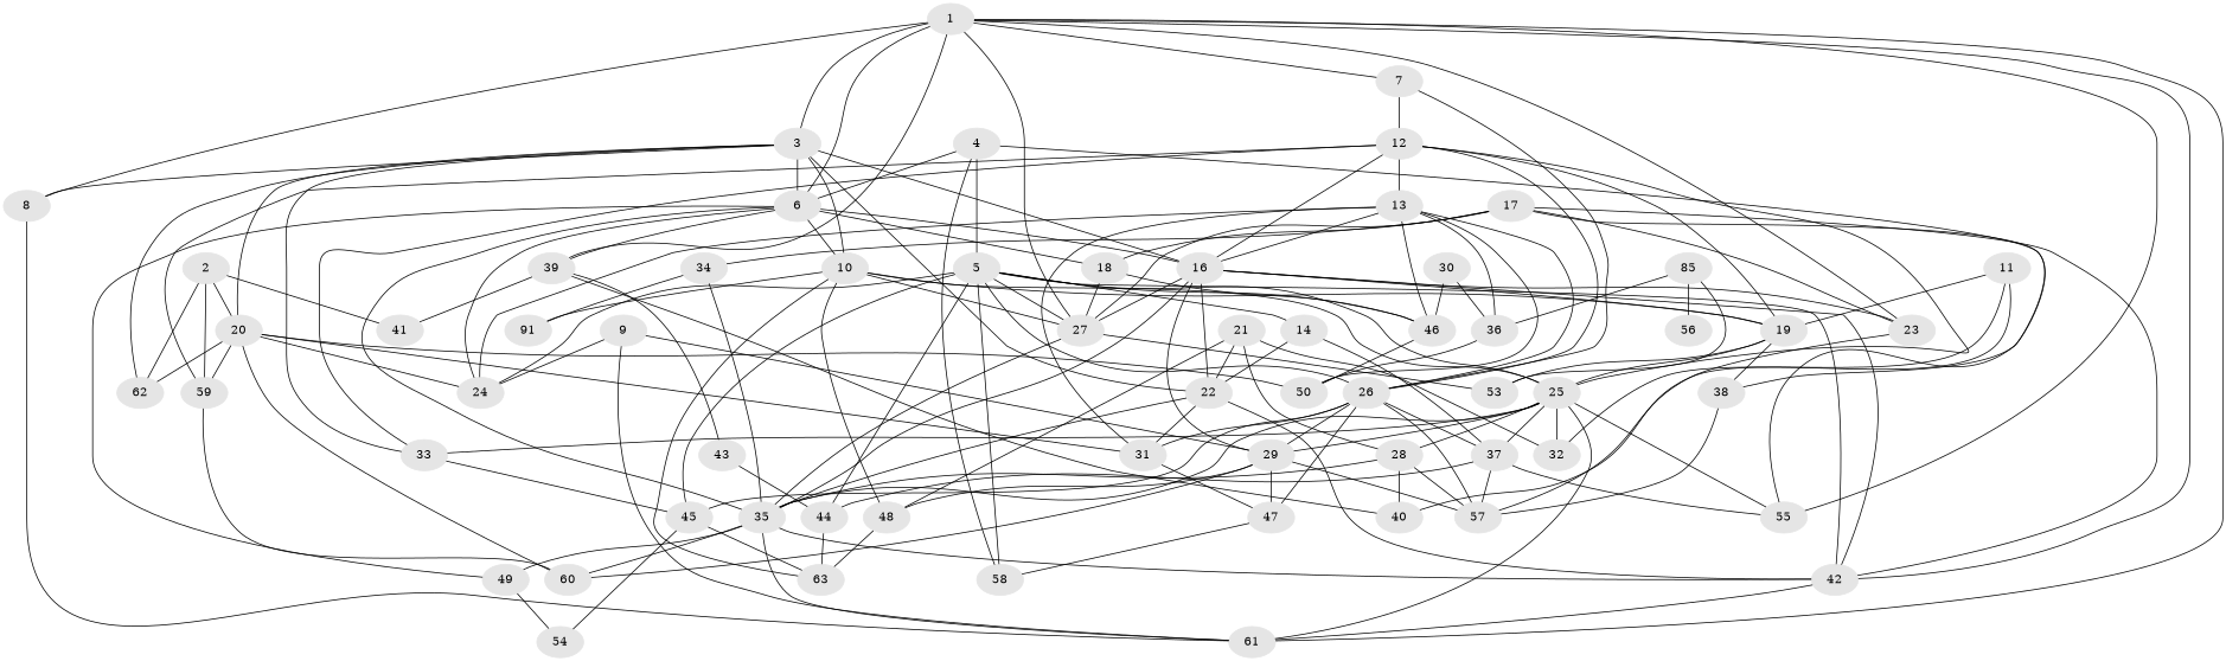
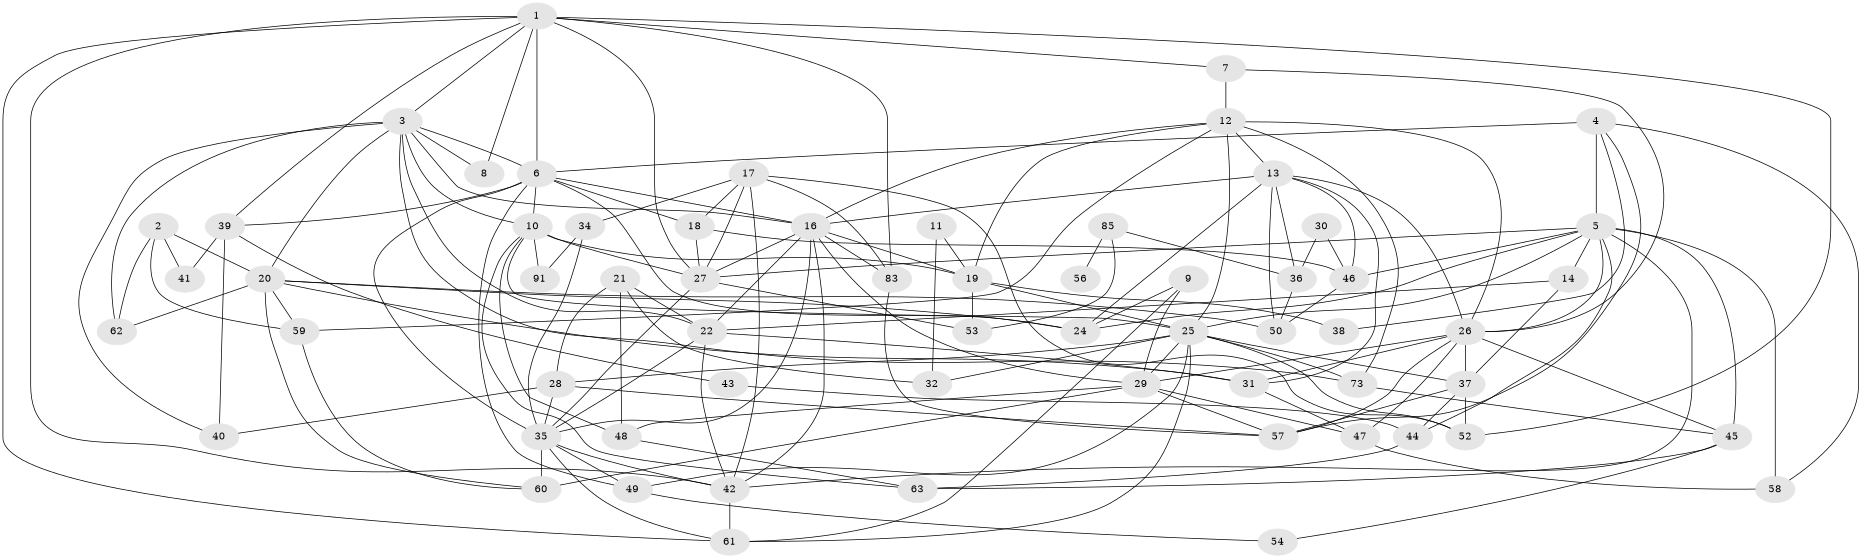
  graph {
    node [color=gray90 style=filled]
    edge [weight=1.0]
    1
    3
    6
    7
    8
-   23
+   23 [label=83]
    27
    39
    42
-   55
+   55 [label=52]
    61
    20
    62
    10
    16
    22
-   33
+   33 [label=73]
    40
    24
    18
    35
    49
    26
    12
    57
    53
    41
    43
    2
    59
    60
    31
    50
    25
    19
    48
    n37 [label=91]
    63
    29
    45
    4
    5
    38
    58
    14
    44
    46
    37
    32
    28
    47
    54
    13
    9
    11
    36
    n57 [label=85]
    56
    17
    34
    21
    30
    1 -- 3
    1 -- 6 [weight=3.0]
    1 -- 7
    1 -- 8 [weight=2.0]
    1 -- 23
    1 -- 27 [weight=2.0]
    1 -- 39
    1 -- 42
    1 -- 55
    1 -- 61
    3 -- 6
    3 -- 8
    3 -- 20
    3 -- 62
    3 -- 10
    3 -- 16
    3 -- 22
    3 -- 33
-   11 -- 40
+   3 -- 40
    6 -- 39
    6 -- 10
    6 -- 16
    6 -- 24
    6 -- 18
    6 -- 35
    6 -- 49
    7 -- 26
    7 -- 12
-   8 -- 61
    23 -- 57
    27 -- 35 [weight=2.0]
    27 -- 53
    39 -- 40
    39 -- 41
    39 -- 43
    42 -- 61
    20 -- 62
    20 -- 24
    20 -- 59
    20 -- 60
    20 -- 31
    20 -- 50
    10 -- 27 [weight=2.0]
    10 -- 25
    10 -- 19
    10 -- 48
    10 -- n37
    10 -- 63
    16 -- 23
    16 -- 27 [weight=2.0]
    16 -- 42
    16 -- 22
    16 -- 35
    16 -- 19
    16 -- 29
    22 -- 42 [weight=2.0]
    22 -- 35
    22 -- 31
    33 -- 45
    18 -- 27
    18 -- 46
    35 -- 42
    35 -- 61
    35 -- 49
    35 -- 60 [weight=2.0]
    49 -- 54
    26 -- 57
    26 -- 31 [weight=2.0]
    26 -- 29
    26 -- 45
    26 -- 37
    26 -- 47 [weight=2.0]
    12 -- 16
    12 -- 33
    12 -- 26
    12 -- 59
    12 -- 25
    12 -- 19
    12 -- 13
    43 -- 44
    2 -- 20
    2 -- 62
    2 -- 41
    2 -- 59
    59 -- 60
    31 -- 47
    25 -- 55
    25 -- 61
    25 -- 33
-   25 -- 35
+   25 -- 49
    25 -- 29 [weight=2.0]
    25 -- 37
    25 -- 32 [weight=2.0]
    25 -- 28
    19 -- 53
    19 -- 25
    19 -- 38
    48 -- 63
    29 -- 57
    29 -- 60 [weight=2.0]
    29 -- 48
    29 -- 47
    45 -- 63
    45 -- 54
    4 -- 6
-   38 -- 57
+   4 -- 57
    4 -- 5 [weight=3.0]
    4 -- 38
    4 -- 58
    5 -- 27
    5 -- 42 [weight=2.0]
    5 -- 24
    5 -- 26
    5 -- 25
    5 -- 45
    5 -- 58
    5 -- 14
    5 -- 44
    5 -- 46 [weight=2.0]
    14 -- 22
    14 -- 37
    44 -- 63
    46 -- 50
    37 -- 55
    37 -- 57
    37 -- 44
    28 -- 40
    28 -- 35
    28 -- 57
    47 -- 58
    13 -- 16
    13 -- 24
    13 -- 26
    13 -- 31
    13 -- 50
    13 -- 46
    13 -- 36
    9 -- 61
    9 -- 24
    9 -- 29
    11 -- 19
    11 -- 32
    36 -- 50
    n57 -- 53
    n57 -- 36
    n57 -- 56
    17 -- 23
    17 -- 27
    17 -- 42
    17 -- 55
    17 -- 18
    17 -- 34
    34 -- 35
    34 -- n37
    21 -- 22
    21 -- 48 [weight=2.0]
    21 -- 32 [weight=2.0]
    21 -- 28
    30 -- 46
    30 -- 36
  }
